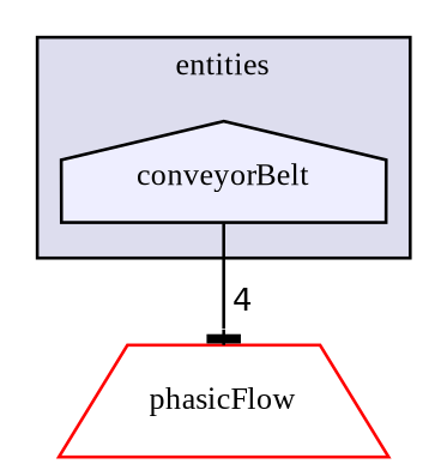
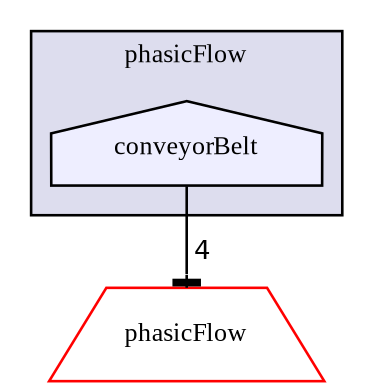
  digraph {
    compound=true
    fontname="Liberation Serif"
    node [fontname="Liberation Serif" fontsize=10 style=filled]
    n1 [fillcolor="#eeeeff" label=conveyorBelt pencolor=black shape=house]
    n2 [color=red fillcolor=white label=phasicFlow shape=trapezium]
    subgraph cluster_1 {
      bgcolor="#ddddee"
      fontsize=10
-     label=entities
+     label=phasicFlow
      pencolor=black
      n1
    }
    n1 -> n2 [headlabel=4 labeldistance=1.5 labelfontname=Helvetica labelfontsize=10 arrowhead=tee fontname="Liberation Serif"]
  }
